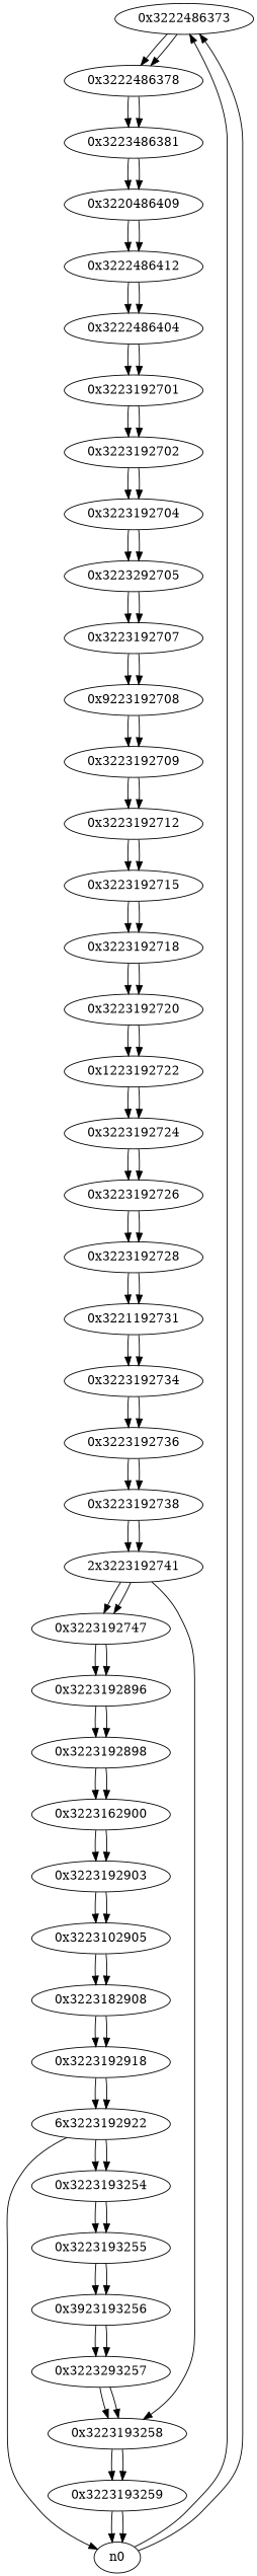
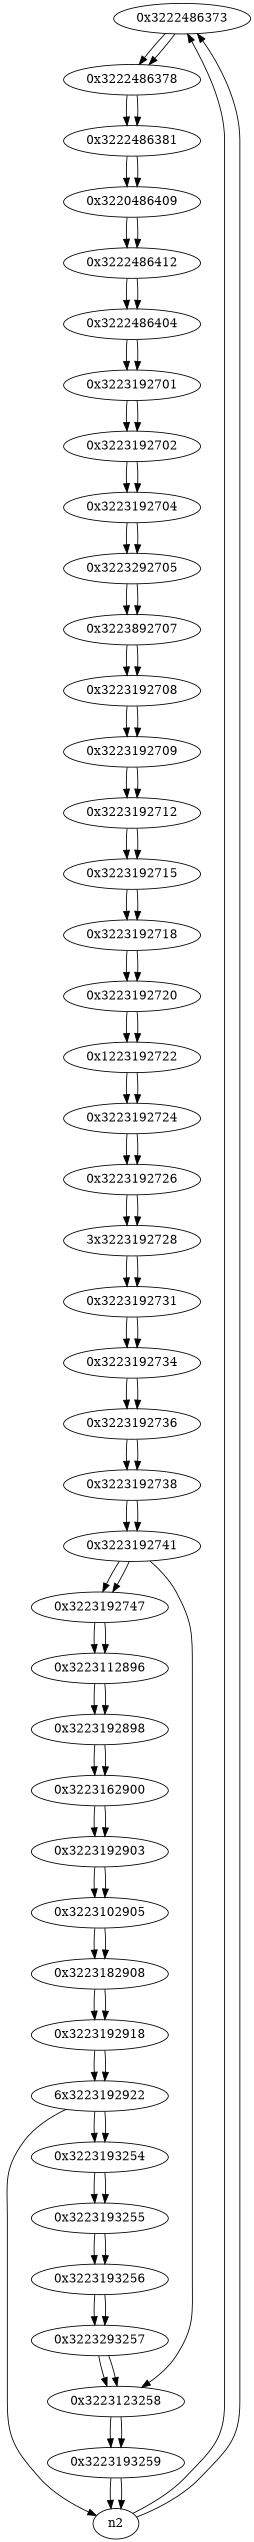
  digraph {
    n1 [label="0x3222486373"]
    n2 [label="0x3222486378"]
-   n3 [label="0x3223486381"]
+   n3 [label="0x3222486381"]
    n4 [label="0x3220486409"]
    n5 [label="0x3222486412"]
-   n0
+   n0 [label=n2]
    n6 [label="0x3222486404"]
    n7 [label="0x3223192701"]
    n8 [label="0x3223192702"]
    n9 [label="0x3223192704"]
    n10 [label="0x3223292705"]
-   n11 [label="0x3223192707"]
-   n12 [label="0x9223192708"]
+   n11 [label="0x3223892707"]
+   n12 [label="0x3223192708"]
    n13 [label="0x3223192709"]
    n14 [label="0x3223192712"]
    n15 [label="0x3223192715"]
    n16 [label="0x3223192718"]
    n17 [label="0x3223192720"]
    n18 [label="0x1223192722"]
    n19 [label="0x3223192724"]
    n20 [label="0x3223192726"]
-   n21 [label="0x3223192728"]
-   n22 [label="0x3221192731"]
+   n21 [label="3x3223192728"]
+   n22 [label="0x3223192731"]
    n23 [label="0x3223192734"]
    n24 [label="0x3223192736"]
    n25 [label="0x3223192738"]
-   n26 [label="2x3223192741"]
+   n26 [label="0x3223192741"]
    n27 [label="0x3223192747"]
-   n40 [label="0x3223193258"]
-   n28 [label="0x3223192896"]
+   n40 [label="0x3223123258"]
+   n28 [label="0x3223112896"]
    n29 [label="0x3223192898"]
    n30 [label="0x3223162900"]
    n31 [label="0x3223192903"]
    n32 [label="0x3223102905"]
    n33 [label="0x3223182908"]
    n34 [label="0x3223192918"]
    n35 [label="6x3223192922"]
    n36 [label="0x3223193254"]
    n37 [label="0x3223193255"]
-   n38 [label="0x3923193256"]
+   n38 [label="0x3223193256"]
    n39 [label="0x3223293257"]
    n41 [label="0x3223193259"]
    n1 -> n2
    n1 -> n2
    n2 -> n3
    n2 -> n3
    n3 -> n4
    n3 -> n4
    n4 -> n5
    n4 -> n5
    n5 -> n6
    n5 -> n6
    n0 -> n1
    n0 -> n1
    n6 -> n7
    n6 -> n7
    n7 -> n8
    n7 -> n8
    n8 -> n9
    n8 -> n9
    n9 -> n10
    n9 -> n10
    n10 -> n11
    n10 -> n11
    n11 -> n12
    n11 -> n12
    n12 -> n13
    n12 -> n13
    n13 -> n14
    n13 -> n14
    n14 -> n15
    n14 -> n15
    n15 -> n16
    n15 -> n16
    n16 -> n17
    n16 -> n17
    n17 -> n18
    n17 -> n18
    n18 -> n19
    n18 -> n19
    n19 -> n20
    n19 -> n20
    n20 -> n21
    n20 -> n21
    n21 -> n22
    n21 -> n22
    n22 -> n23
    n22 -> n23
    n23 -> n24
    n23 -> n24
    n24 -> n25
    n24 -> n25
    n25 -> n26
    n25 -> n26
    n26 -> n27
    n26 -> n27
    n26 -> n40
    n27 -> n28
    n27 -> n28
    n40 -> n41
    n40 -> n41
    n28 -> n29
    n28 -> n29
    n29 -> n30
    n29 -> n30
    n30 -> n31
    n30 -> n31
    n31 -> n32
    n31 -> n32
    n32 -> n33
    n32 -> n33
    n33 -> n34
    n33 -> n34
    n34 -> n35
    n34 -> n35
    n35 -> n0
    n35 -> n36
    n35 -> n36
    n36 -> n37
    n36 -> n37
    n37 -> n38
    n37 -> n38
    n38 -> n39
    n38 -> n39
    n39 -> n40
    n39 -> n40
    n41 -> n0
    n41 -> n0
  }
